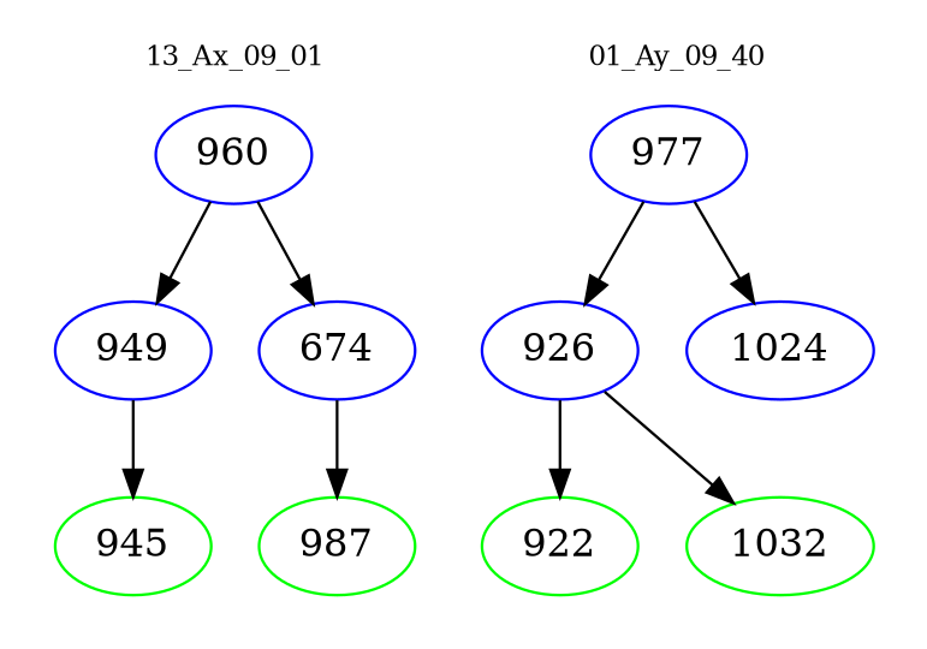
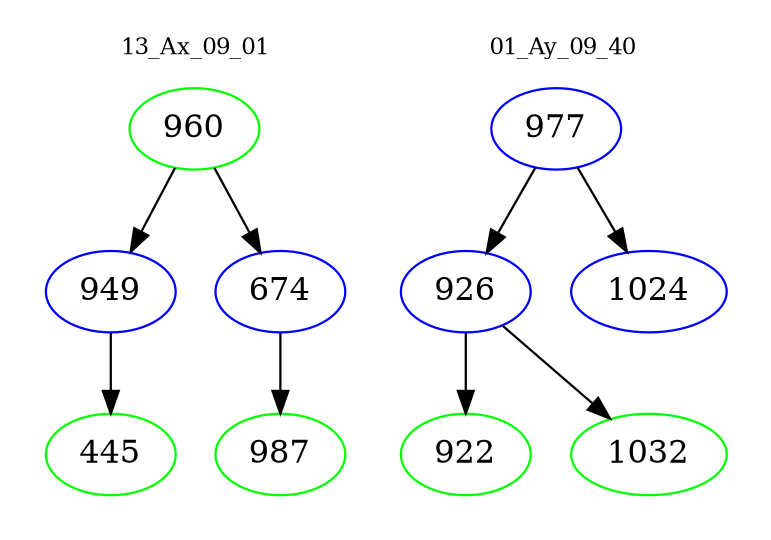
  digraph {
    node [color=blue]
    edge [color=black]
-   n1 [label=960]
+   n1 [color=green label=960]
    n2 [label=949]
    n3 [label=674]
-   n4 [color=green label=945]
+   n4 [color=green label=445]
    n5 [color=green label=987]
    n6 [label=977]
    n7 [label=926]
    n8 [label=1024]
    n9 [color=green label=922]
    n10 [color=green label=1032]
    subgraph cluster_1 {
      color=white
      fontsize=10
      label="13_Ax_09_01"
      n1
      n2
      n3
      n4
      n5
    }
    subgraph cluster_2 {
      color=white
      fontsize=10
      label="01_Ay_09_40"
      n6
      n7
      n8
      n9
      n10
    }
    n1 -> n2
    n1 -> n3
    n2 -> n4
    n3 -> n5
    n6 -> n7
    n6 -> n8
    n7 -> n9
    n7 -> n10
  }
